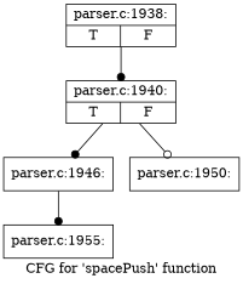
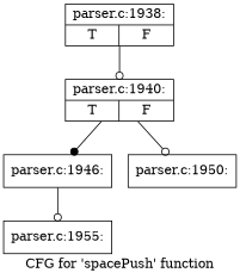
  digraph {
    label="CFG for 'spacePush' function"
    node [shape=record]
    edge [arrowhead=odot]
    n1 [label="{parser.c:1938:|{<s0>T|<s1>F}}"]
    n2 [label="{parser.c:1940:|{<s0>T|<s1>F}}"]
    n3 [label="{parser.c:1946:}"]
    n4 [label="{parser.c:1950:}"]
    n5 [label="{parser.c:1955:}"]
-   n1 -> n2 [arrowhead=dot]
+   n1 -> n2
    n2 -> n3 [arrowhead=dot]
    n2 -> n4
-   n3 -> n5 [arrowhead=dot]
+   n3 -> n5
  }
